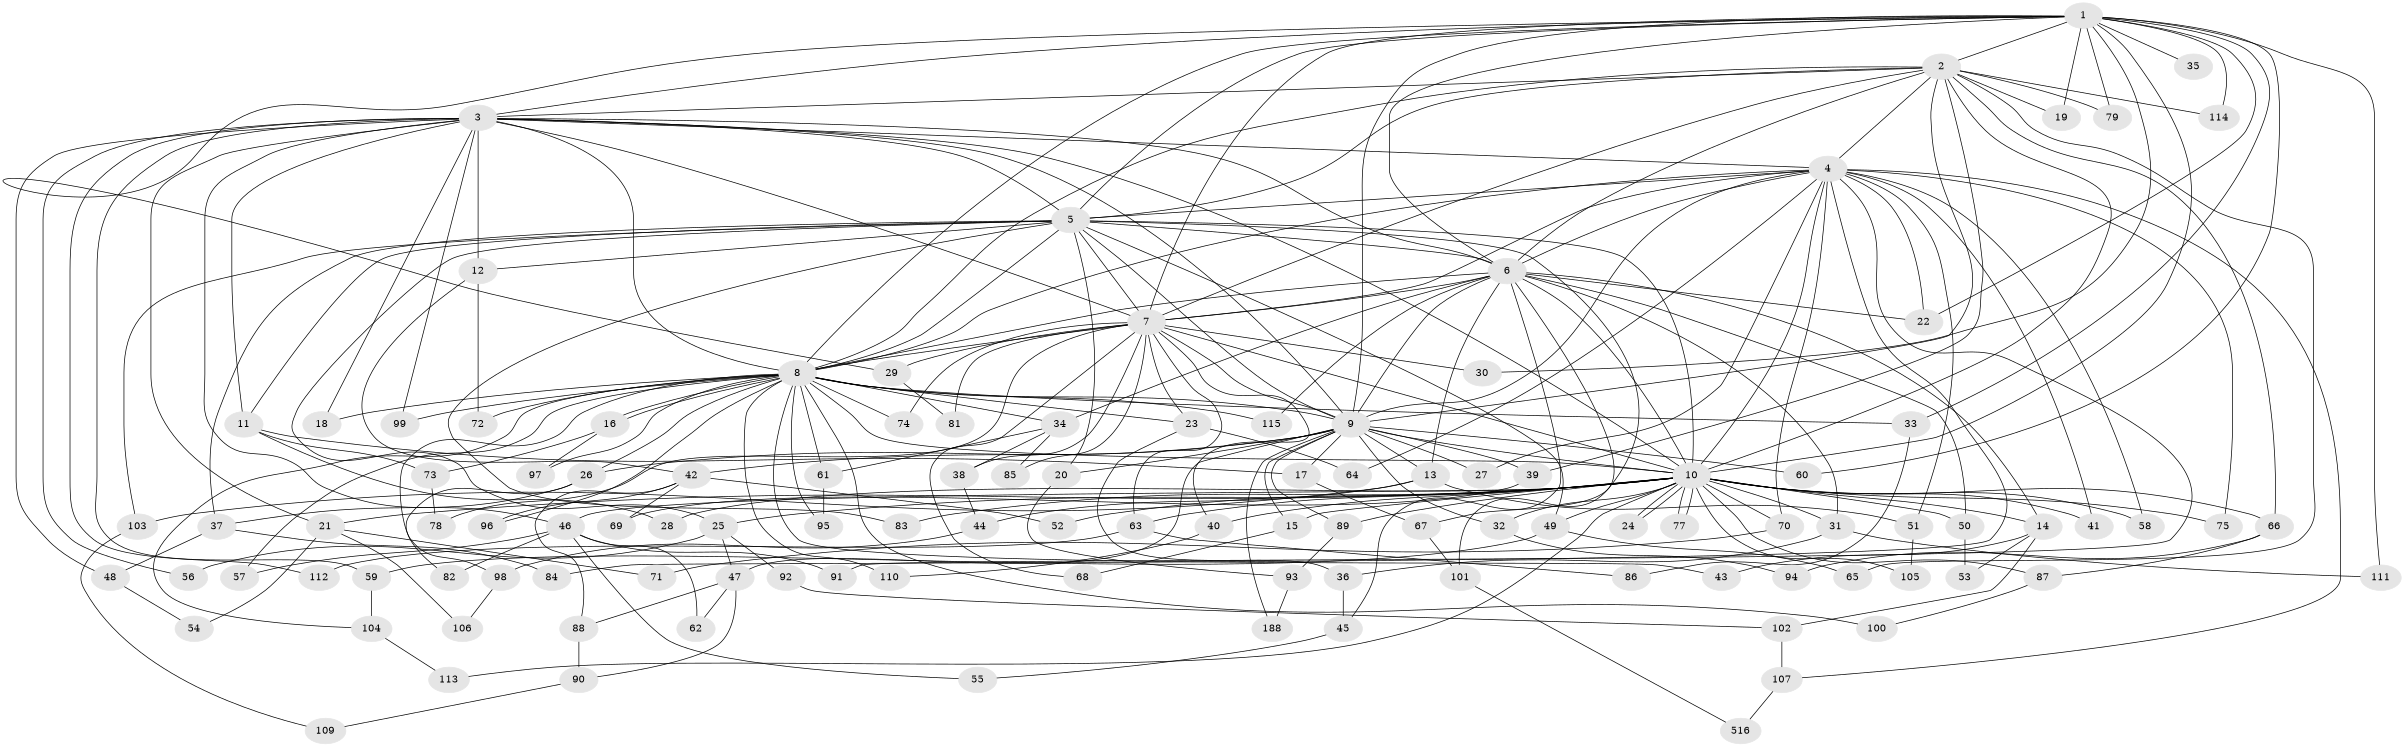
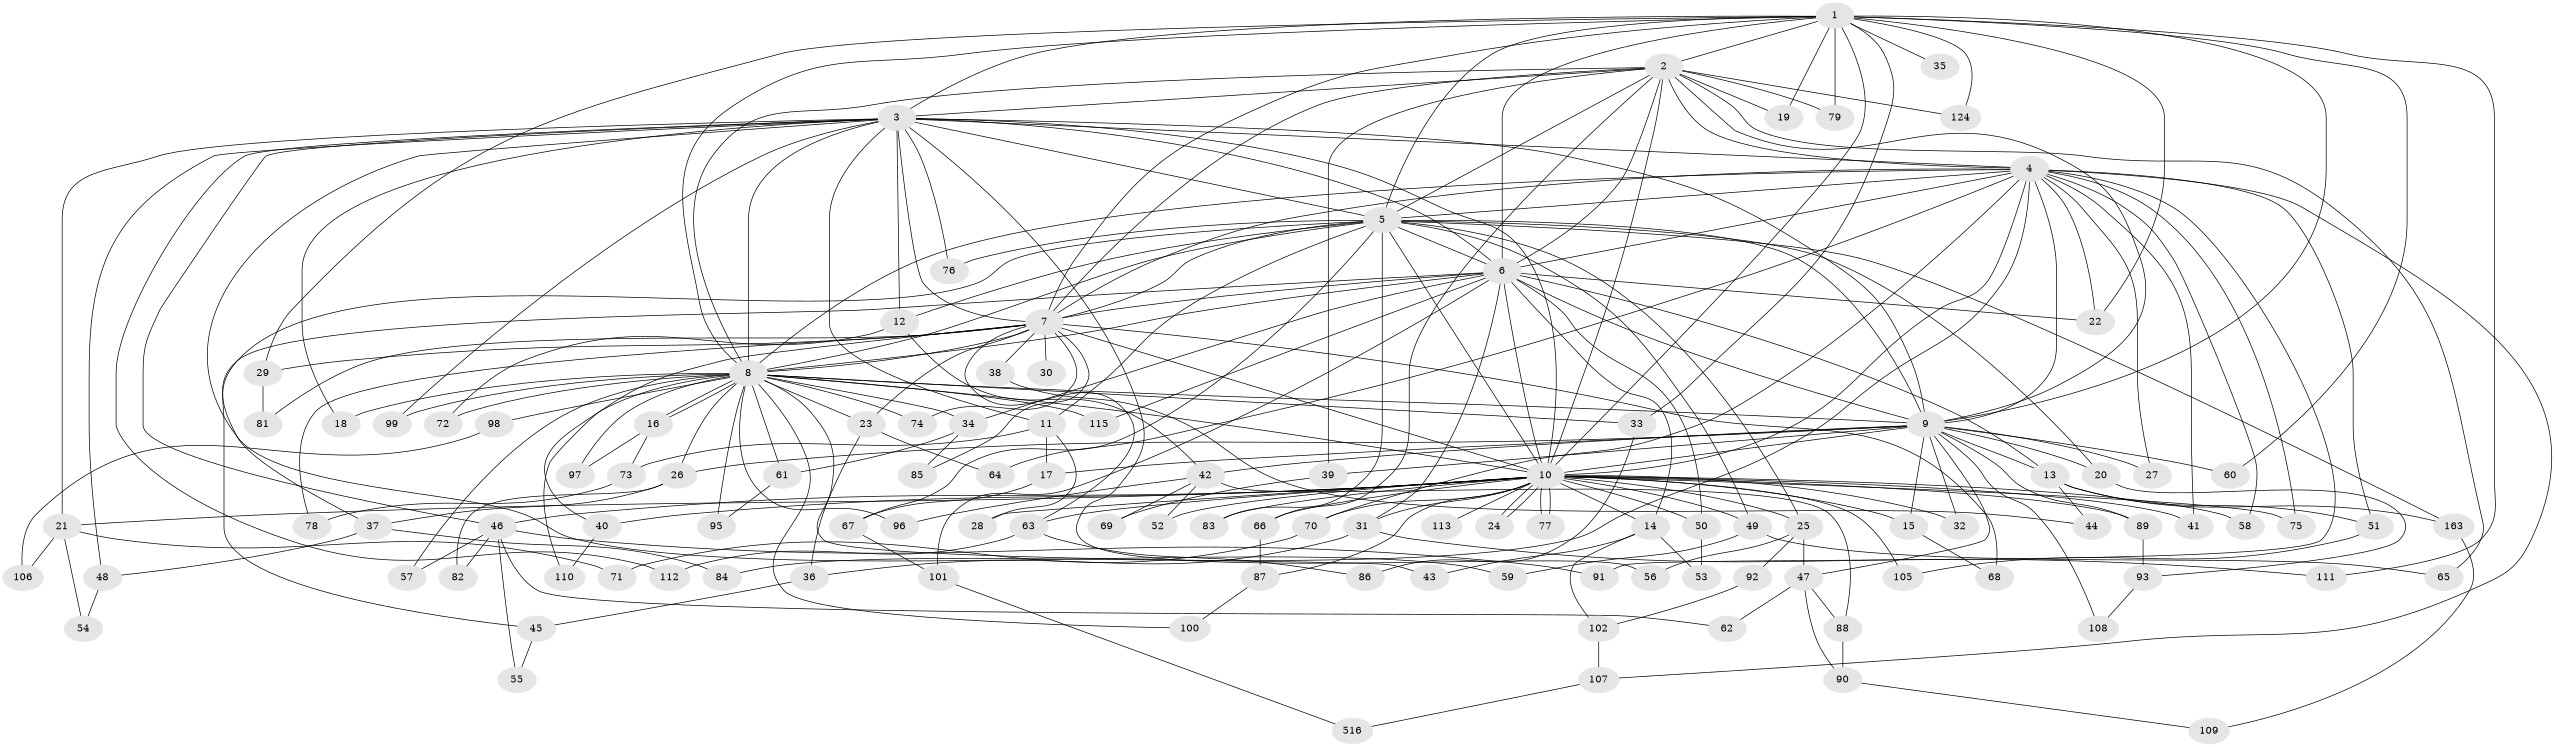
  graph {
    node [color=gray90 style=filled]
    1
    2
    3
    5
    6
    7
    8
    9
    10
    19
    29
    30
    33
    35
    60
    79
    111
-   114
+   114 [label=124]
    22
    4
    39
    65
    66
    11
    12
    18
    21
    46
    48
    56
    59
+   76
    99
    112
    27
    41
    51
    58
    64
    70
    75
    84
    91
    107
    20
    25
    37
    49
    67
    83
-   103
+   103 [label=163]
    13
    14
    31
    34
    45
    50
    101
    115
    23
    38
    40
    63
    68
    74
    78
    81
    85
    16
    26
    43
    57
    61
    72
    95
    96
    97
    98
    100
-   104
    110
    15
    17
    32
    42
    47
    89
-   108 [label=188]
+   108
    24
    28
    52
    77
    87
    105
    113
    86
    69
-   94
    73
    54
    71
    106
    82
    55
    62
    n106 [label=516]
    93
    92
    109
    44
    53
    102
    36
    88
    90
    1 -- 2
    1 -- 3
    1 -- 5
    1 -- 6
    1 -- 7
    1 -- 8
    1 -- 9
    1 -- 10
    1 -- 19
    1 -- 29
-   1 -- 30
    1 -- 33
    1 -- 35
    1 -- 60
    1 -- 79
    1 -- 111
    1 -- 114
    1 -- 22
    2 -- 3
    2 -- 5
    2 -- 6
    2 -- 7
    2 -- 8
    2 -- 9
    2 -- 10
    2 -- 19
    2 -- 79
    2 -- 114
    2 -- 4
    2 -- 39
    2 -- 65
    2 -- 66
    3 -- 5
    3 -- 6
    3 -- 7
    3 -- 8
    3 -- 9
    3 -- 10
    3 -- 4
    3 -- 11
    3 -- 12
    3 -- 18
    3 -- 21
    3 -- 46
    3 -- 48
    3 -- 56
    3 -- 59
+   3 -- 76
    3 -- 99
    3 -- 112
    5 -- 6
    5 -- 7
    5 -- 8
    5 -- 9
    5 -- 10
    5 -- 11
    5 -- 12
+   5 -- 76
    5 -- 20
    5 -- 25
    5 -- 37
    5 -- 49
    5 -- 67
    5 -- 83
    5 -- 103
    6 -- 7
    6 -- 8
    6 -- 9
    6 -- 10
    6 -- 22
    6 -- 13
    6 -- 14
    6 -- 31
    6 -- 34
    6 -- 45
    6 -- 50
    6 -- 101
    6 -- 115
    7 -- 8
-   7 -- 9
    7 -- 10
    7 -- 29
    7 -- 30
    7 -- 23
    7 -- 38
    7 -- 40
    7 -- 63
    7 -- 68
    7 -- 74
    7 -- 78
    7 -- 81
    7 -- 85
    8 -- 9
    8 -- 10
    8 -- 33
    8 -- 18
    8 -- 99
    8 -- 34
    8 -- 115
    8 -- 23
    8 -- 74
    8 -- 16
    8 -- 16
    8 -- 26
    8 -- 43
    8 -- 57
    8 -- 61
    8 -- 72
    8 -- 95
    8 -- 96
    8 -- 97
    8 -- 98
    8 -- 100
-   8 -- 104
    8 -- 110
    9 -- 10
    9 -- 60
    9 -- 39
    9 -- 27
    9 -- 20
    9 -- 13
    9 -- 26
    9 -- 15
    9 -- 17
    9 -- 32
    9 -- 42
    9 -- 47
    9 -- 89
    9 -- 108
    10 -- 66
    10 -- 21
    10 -- 46
    10 -- 41
    10 -- 58
    10 -- 70
    10 -- 75
    10 -- 25
    10 -- 49
    10 -- 83
    10 -- 14
    10 -- 31
    10 -- 50
    10 -- 40
    10 -- 63
    10 -- 15
    10 -- 32
    10 -- 89
    10 -- 24
    10 -- 24
    10 -- 28
    10 -- 52
    10 -- 77
    10 -- 77
    10 -- 87
    10 -- 105
    10 -- 113
    29 -- 81
    33 -- 86
    4 -- 5
    4 -- 6
    4 -- 7
    4 -- 8
    4 -- 9
    4 -- 10
    4 -- 22
    4 -- 27
    4 -- 41
    4 -- 51
    4 -- 58
    4 -- 64
    4 -- 70
    4 -- 75
    4 -- 84
    4 -- 91
    4 -- 107
    39 -- 69
    66 -- 87
-   66 -- 94
    11 -- 17
    11 -- 28
    11 -- 73
    12 -- 72
    12 -- 42
    21 -- 54
    21 -- 71
    21 -- 106
    46 -- 91
    46 -- 57
    46 -- 82
    46 -- 55
    46 -- 62
    48 -- 54
-   59 -- 104
    51 -- 105
    70 -- 71
    107 -- n106
    20 -- 93
    25 -- 56
    25 -- 47
    25 -- 92
    37 -- 48
    37 -- 84
    49 -- 65
    49 -- 59
    67 -- 101
    103 -- 109
    13 -- 51
    13 -- 103
    13 -- 44
    14 -- 43
    14 -- 53
    14 -- 102
    31 -- 111
    31 -- 36
-   34 -- 38
    34 -- 85
    34 -- 61
    45 -- 55
    50 -- 53
    101 -- n106
    23 -- 64
    23 -- 36
    38 -- 44
    40 -- 110
    63 -- 112
    63 -- 86
    16 -- 97
    16 -- 73
    26 -- 37
    26 -- 82
    61 -- 95
    98 -- 106
-   104 -- 113
    15 -- 68
    17 -- 67
-   32 -- 94
    42 -- 96
    42 -- 52
    42 -- 69
    42 -- 88
    47 -- 62
    47 -- 88
    47 -- 90
    89 -- 93
    87 -- 100
    73 -- 78
    93 -- 108
    92 -- 102
-   44 -- 98
    102 -- 107
    36 -- 45
    88 -- 90
    90 -- 109
  }
